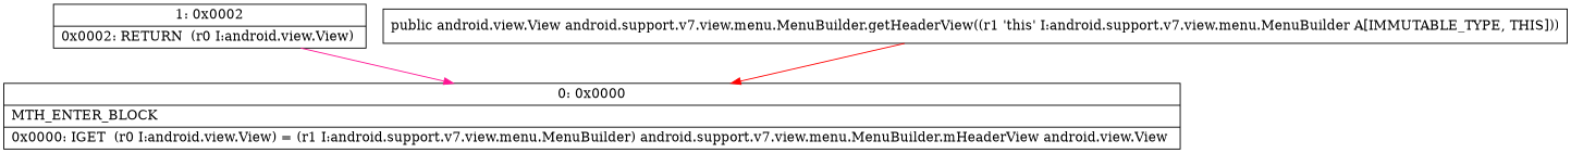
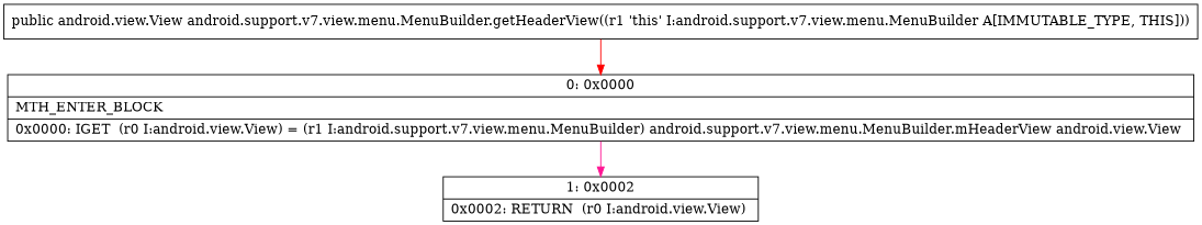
  digraph {
    node [shape=record]
    n1 [label="{0\:\ 0x0000|MTH_ENTER_BLOCK\l|0x0000: IGET  (r0 I:android.view.View) = (r1 I:android.support.v7.view.menu.MenuBuilder) android.support.v7.view.menu.MenuBuilder.mHeaderView android.view.View \l}"]
    n2 [label="{1\:\ 0x0002|0x0002: RETURN  (r0 I:android.view.View) \l}"]
    n3 [label="{public android.view.View android.support.v7.view.menu.MenuBuilder.getHeaderView((r1 'this' I:android.support.v7.view.menu.MenuBuilder A[IMMUTABLE_TYPE, THIS])) }"]
-   n2 -> n1 [color=deeppink]
+   n1 -> n2 [color=deeppink]
    n3 -> n1 [color=red]
  }
